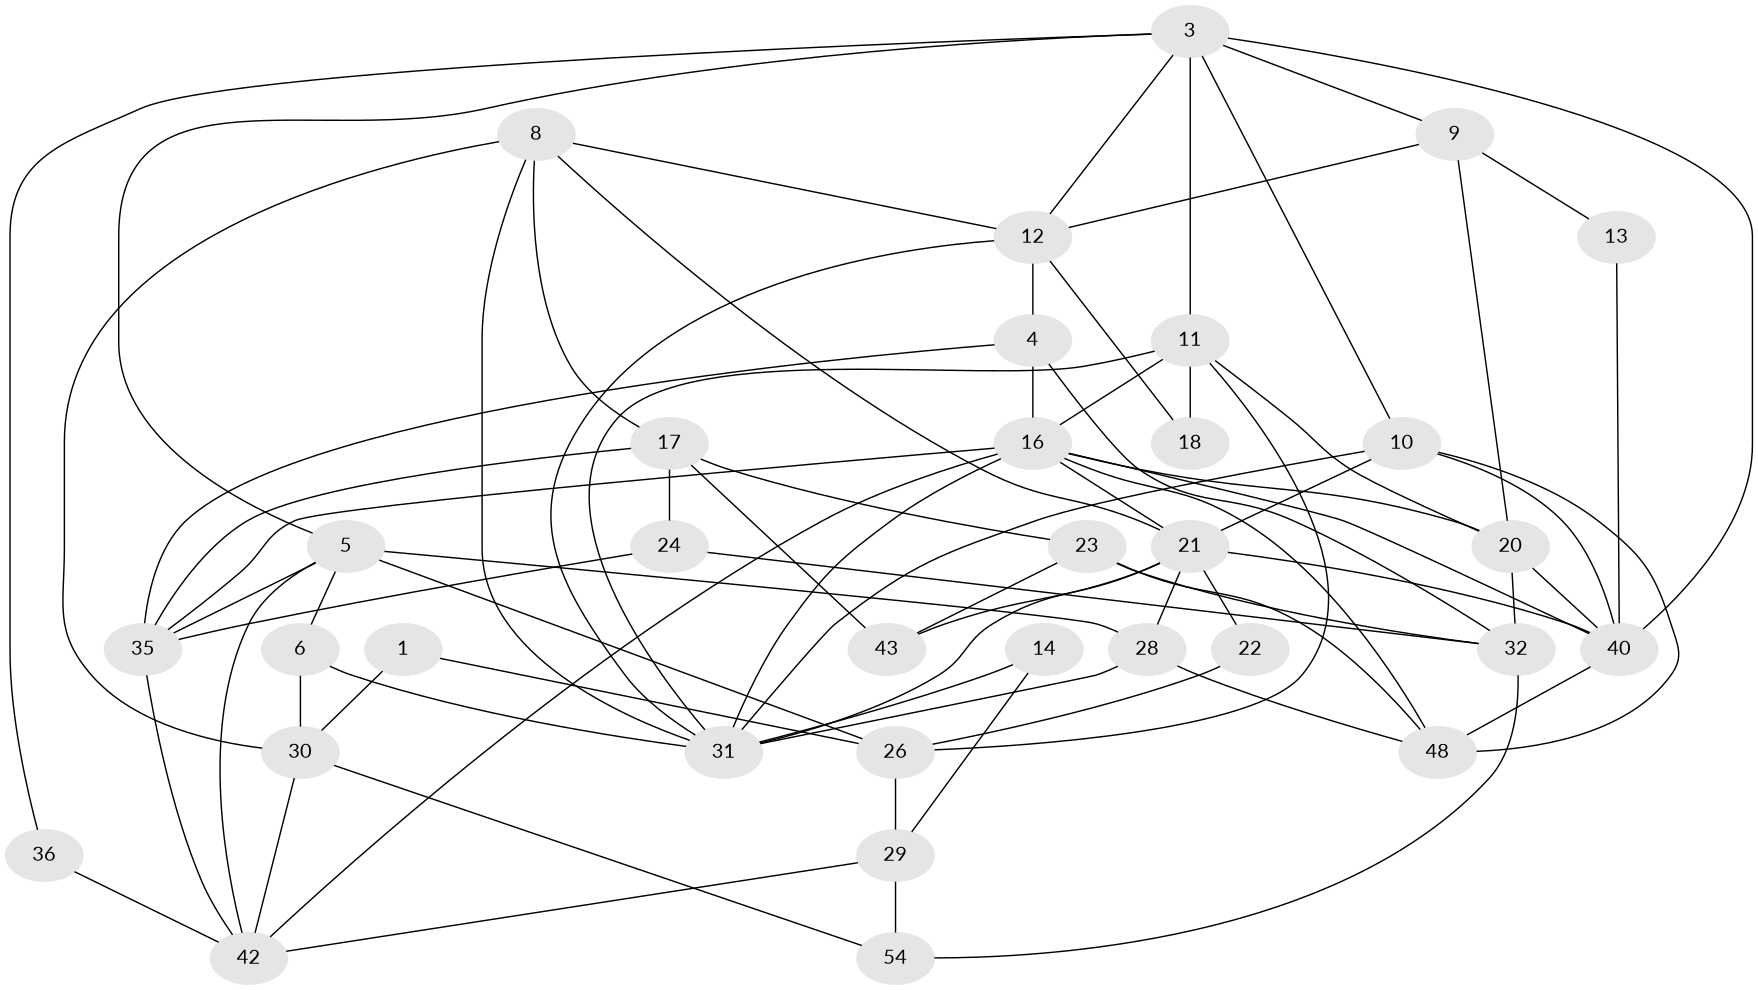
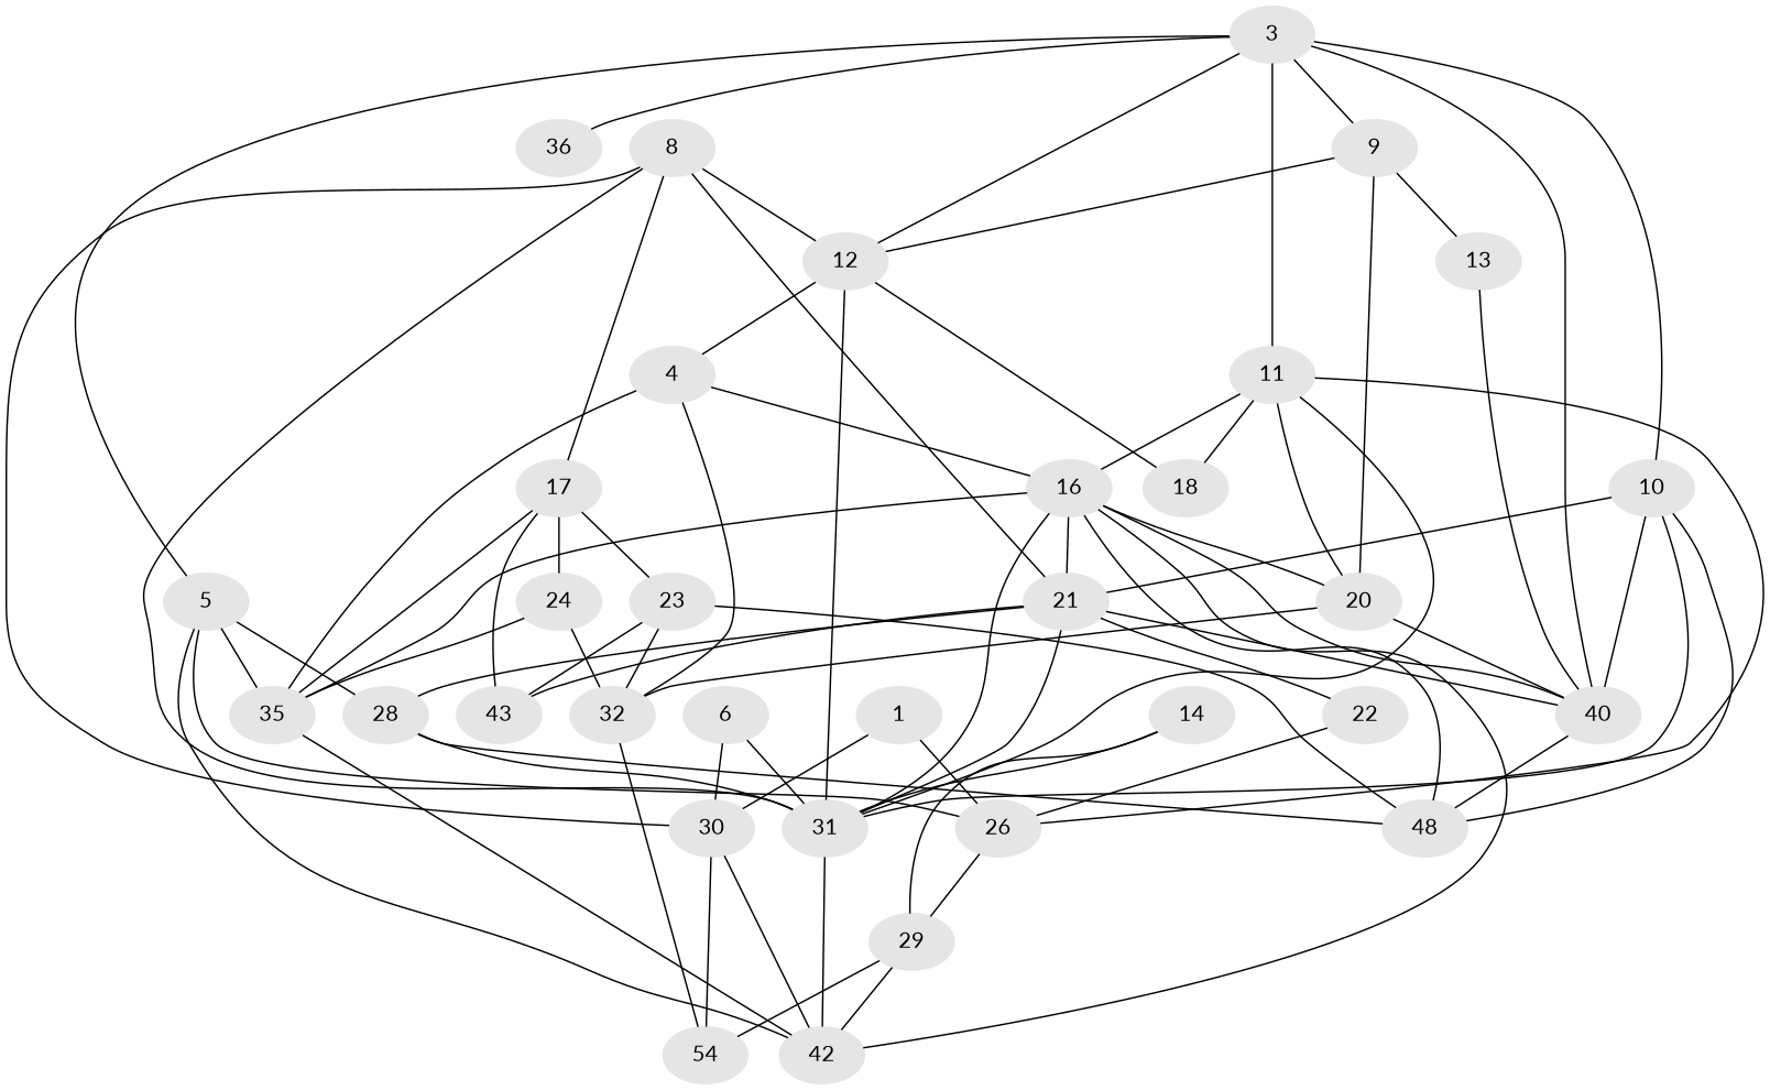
  graph {
    fontname=Lato
    node [color=gray90 fontname=Lato style=filled]
    edge [fontname=Lato]
    1 [super="+46"]
    26 [super="+32"]
    30 [super="+34"]
    4 [super="+7"]
    16 [super="+19"]
    35 [super="+37"]
    n7 [label=32 super="+39"]
    29 [super="+41"]
    42 [super="+45"]
    54
    21 [super="+51"]
    31 [super="+56"]
    40 [super="+52"]
    28
    43 [super="+47"]
    22 [super="+58"]
    3 [super="+25"]
    5 [super="+57"]
    9
    10 [super="+33"]
    11 [super="+27"]
    12 [super="+49"]
    36
    6 [super="+15"]
    13 [super="+53"]
    20 [super="+50"]
    48 [super="+55"]
    18
    8
    17 [super="+44"]
    23
    24
    14
    1 -- 26
    1 -- 30
    26 -- 29 [weight=2]
    30 -- 42
    30 -- 54
    4 -- 16
    4 -- 35
    4 -- n7
    16 -- 35 [weight=2]
    16 -- 42
    16 -- 21
    16 -- 31
    16 -- 40
    16 -- 20
    16 -- 48
    35 -- 42
    n7 -- 54
    29 -- 42
    29 -- 54
    21 -- 31
    21 -- 40
    21 -- 28
    21 -- 43
    21 -- 22 [weight=2]
    40 -- 48
    28 -- 31
    28 -- 48
    22 -- 26
    3 -- 40
    3 -- 5
    3 -- 9
    3 -- 10
    3 -- 11
    3 -- 12
    3 -- 36
    5 -- 26
    5 -- 35 [weight=2]
    5 -- 42
    5 -- 28
-   5 -- 6
    9 -- 12
    9 -- 13
    9 -- 20
    10 -- 21 [weight=2]
    10 -- 31
    10 -- 40
    10 -- 48
    11 -- 26
    11 -- 16
    11 -- 31
    11 -- 20
    11 -- 18
    12 -- 4
    12 -- 31 [weight=2]
    12 -- 18
-   36 -- 42
+   31 -- 42
    6 -- 30
    6 -- 31
    13 -- 40
    20 -- n7
    20 -- 40
    8 -- 30
    8 -- 21
    8 -- 31
    8 -- 12
    8 -- 17
    17 -- 35
    17 -- 43
    17 -- 23
    17 -- 24
    23 -- n7 [weight=2]
    23 -- 43
    23 -- 48
    24 -- 35
    24 -- n7
    14 -- 29
    14 -- 31
  }
